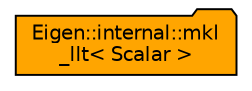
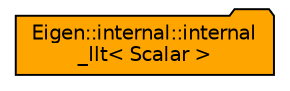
  digraph {
    rankdir=LR
-   n1 [color=black fillcolor=orange fontname=Helvetica fontsize=10 height=0.2 label="Eigen::internal::mkl\l_llt\< Scalar \>" shape=folder style=filled width=0.4]
+   n1 [color=black fillcolor=orange fontname=Helvetica fontsize=10 height=0.2 label="Eigen::internal::internal\l_llt\< Scalar \>" shape=folder style=filled width=0.4]
  }
